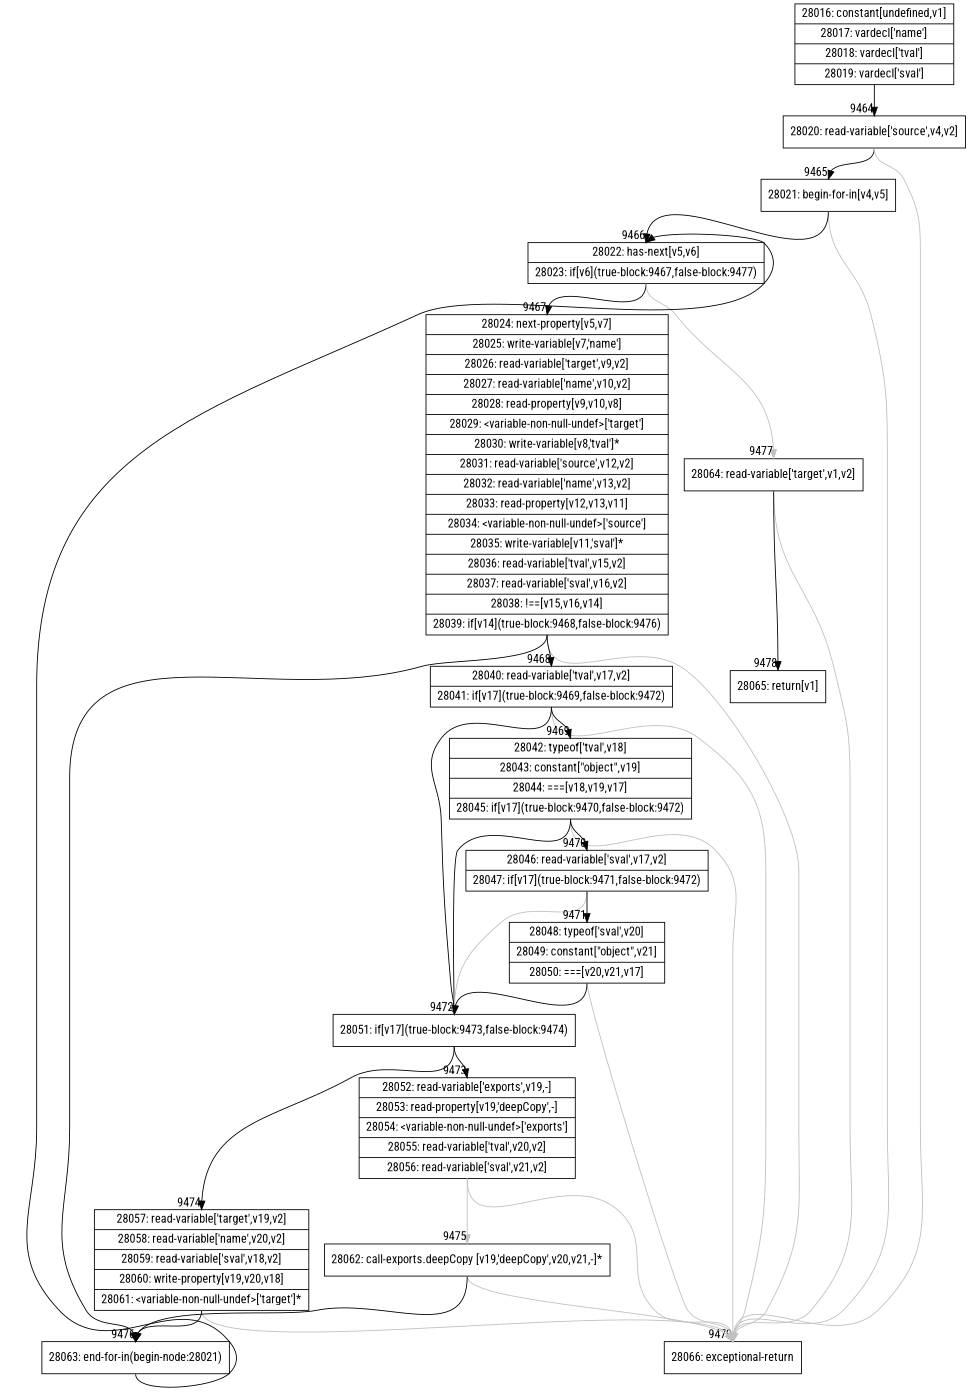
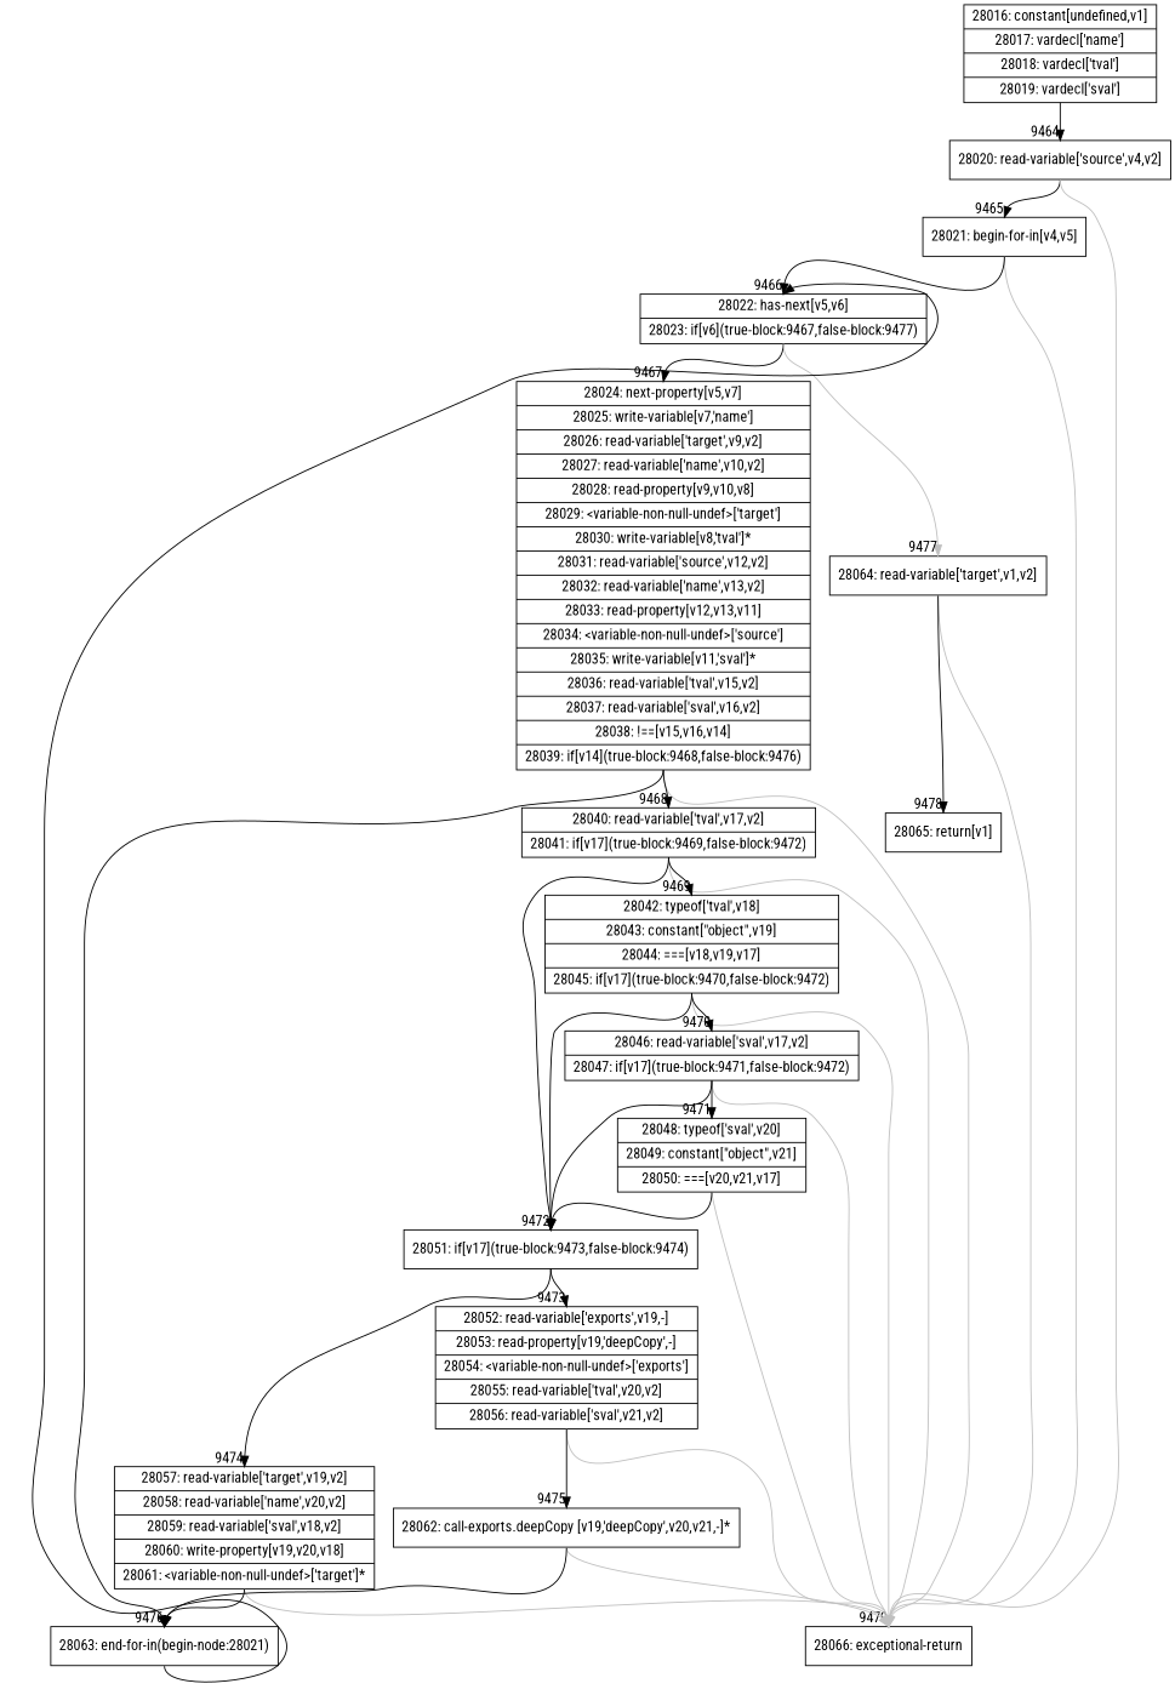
  digraph {
    fontname="Roboto Condensed"
    rankdir=TD
    node [fontname="Roboto Condensed" shape=record]
    edge [fontname="Roboto Condensed" headport=n tailport=s]
    n1 [label="{28016: constant[undefined,v1]|28017: vardecl['name']|28018: vardecl['tval']|28019: vardecl['sval']}"]
    n2 [label="{28020: read-variable['source',v4,v2]}"]
    n3 [label="{28021: begin-for-in[v4,v5]}"]
    n4 [label="{28066: exceptional-return}"]
    n5 [label="{28022: has-next[v5,v6]|28023: if[v6](true-block:9467,false-block:9477)}"]
    n6 [label="{28024: next-property[v5,v7]|28025: write-variable[v7,'name']|28026: read-variable['target',v9,v2]|28027: read-variable['name',v10,v2]|28028: read-property[v9,v10,v8]|28029: \<variable-non-null-undef\>['target']|28030: write-variable[v8,'tval']*|28031: read-variable['source',v12,v2]|28032: read-variable['name',v13,v2]|28033: read-property[v12,v13,v11]|28034: \<variable-non-null-undef\>['source']|28035: write-variable[v11,'sval']*|28036: read-variable['tval',v15,v2]|28037: read-variable['sval',v16,v2]|28038: !==[v15,v16,v14]|28039: if[v14](true-block:9468,false-block:9476)}"]
    n7 [label="{28064: read-variable['target',v1,v2]}"]
    n8 [label="{28040: read-variable['tval',v17,v2]|28041: if[v17](true-block:9469,false-block:9472)}"]
    n9 [label="{28063: end-for-in(begin-node:28021)}"]
    n10 [label="{28065: return[v1]}"]
    n11 [label="{28051: if[v17](true-block:9473,false-block:9474)}"]
    n12 [label="{28042: typeof['tval',v18]|28043: constant[\"object\",v19]|28044: ===[v18,v19,v17]|28045: if[v17](true-block:9470,false-block:9472)}"]
    n13 [label="{28052: read-variable['exports',v19,-]|28053: read-property[v19,'deepCopy',-]|28054: \<variable-non-null-undef\>['exports']|28055: read-variable['tval',v20,v2]|28056: read-variable['sval',v21,v2]}"]
    n14 [label="{28057: read-variable['target',v19,v2]|28058: read-variable['name',v20,v2]|28059: read-variable['sval',v18,v2]|28060: write-property[v19,v20,v18]|28061: \<variable-non-null-undef\>['target']*}"]
    n15 [label="{28046: read-variable['sval',v17,v2]|28047: if[v17](true-block:9471,false-block:9472)}"]
    n16 [label="{28062: call-exports.deepCopy [v19,'deepCopy',v20,v21,-]*}"]
    n17 [label="{28048: typeof['sval',v20]|28049: constant[\"object\",v21]|28050: ===[v20,v21,v17]}"]
    n1 -> n2 [headlabel="      9464"]
    n2 -> n3 [headlabel="      9465"]
    n2 -> n4 [color=gray headlabel="      9479"]
    n3 -> n4 [color=gray]
    n3 -> n5 [headlabel="      9466"]
    n5 -> n6 [headlabel="      9467"]
    n5 -> n7 [color=gray headlabel="      9477"]
    n6 -> n4 [color=gray]
    n6 -> n8 [headlabel="      9468"]
    n6 -> n9 [headlabel="      9476"]
    n7 -> n4 [color=gray]
    n7 -> n10 [headlabel="      9478"]
    n8 -> n4 [color=gray]
    n8 -> n11 [headlabel="      9472"]
    n8 -> n12 [headlabel="      9469"]
    n9 -> n5
    n11 -> n13 [headlabel="      9473"]
    n11 -> n14 [headlabel="      9474"]
    n12 -> n4 [color=gray]
    n12 -> n11
    n12 -> n15 [headlabel="      9470"]
    n13 -> n4 [color=gray]
-   n13 -> n16 [headlabel="      9475" color=gray]
+   n13 -> n16 [headlabel="      9475"]
    n14 -> n4 [color=gray]
    n14 -> n9
-   n15 -> n11 [color=gray]
+   n15 -> n4 [color=gray]
+   n15 -> n11
    n15 -> n17 [headlabel="      9471"]
    n16 -> n4 [color=gray]
    n16 -> n9
    n17 -> n4 [color=gray]
    n17 -> n11
  }
